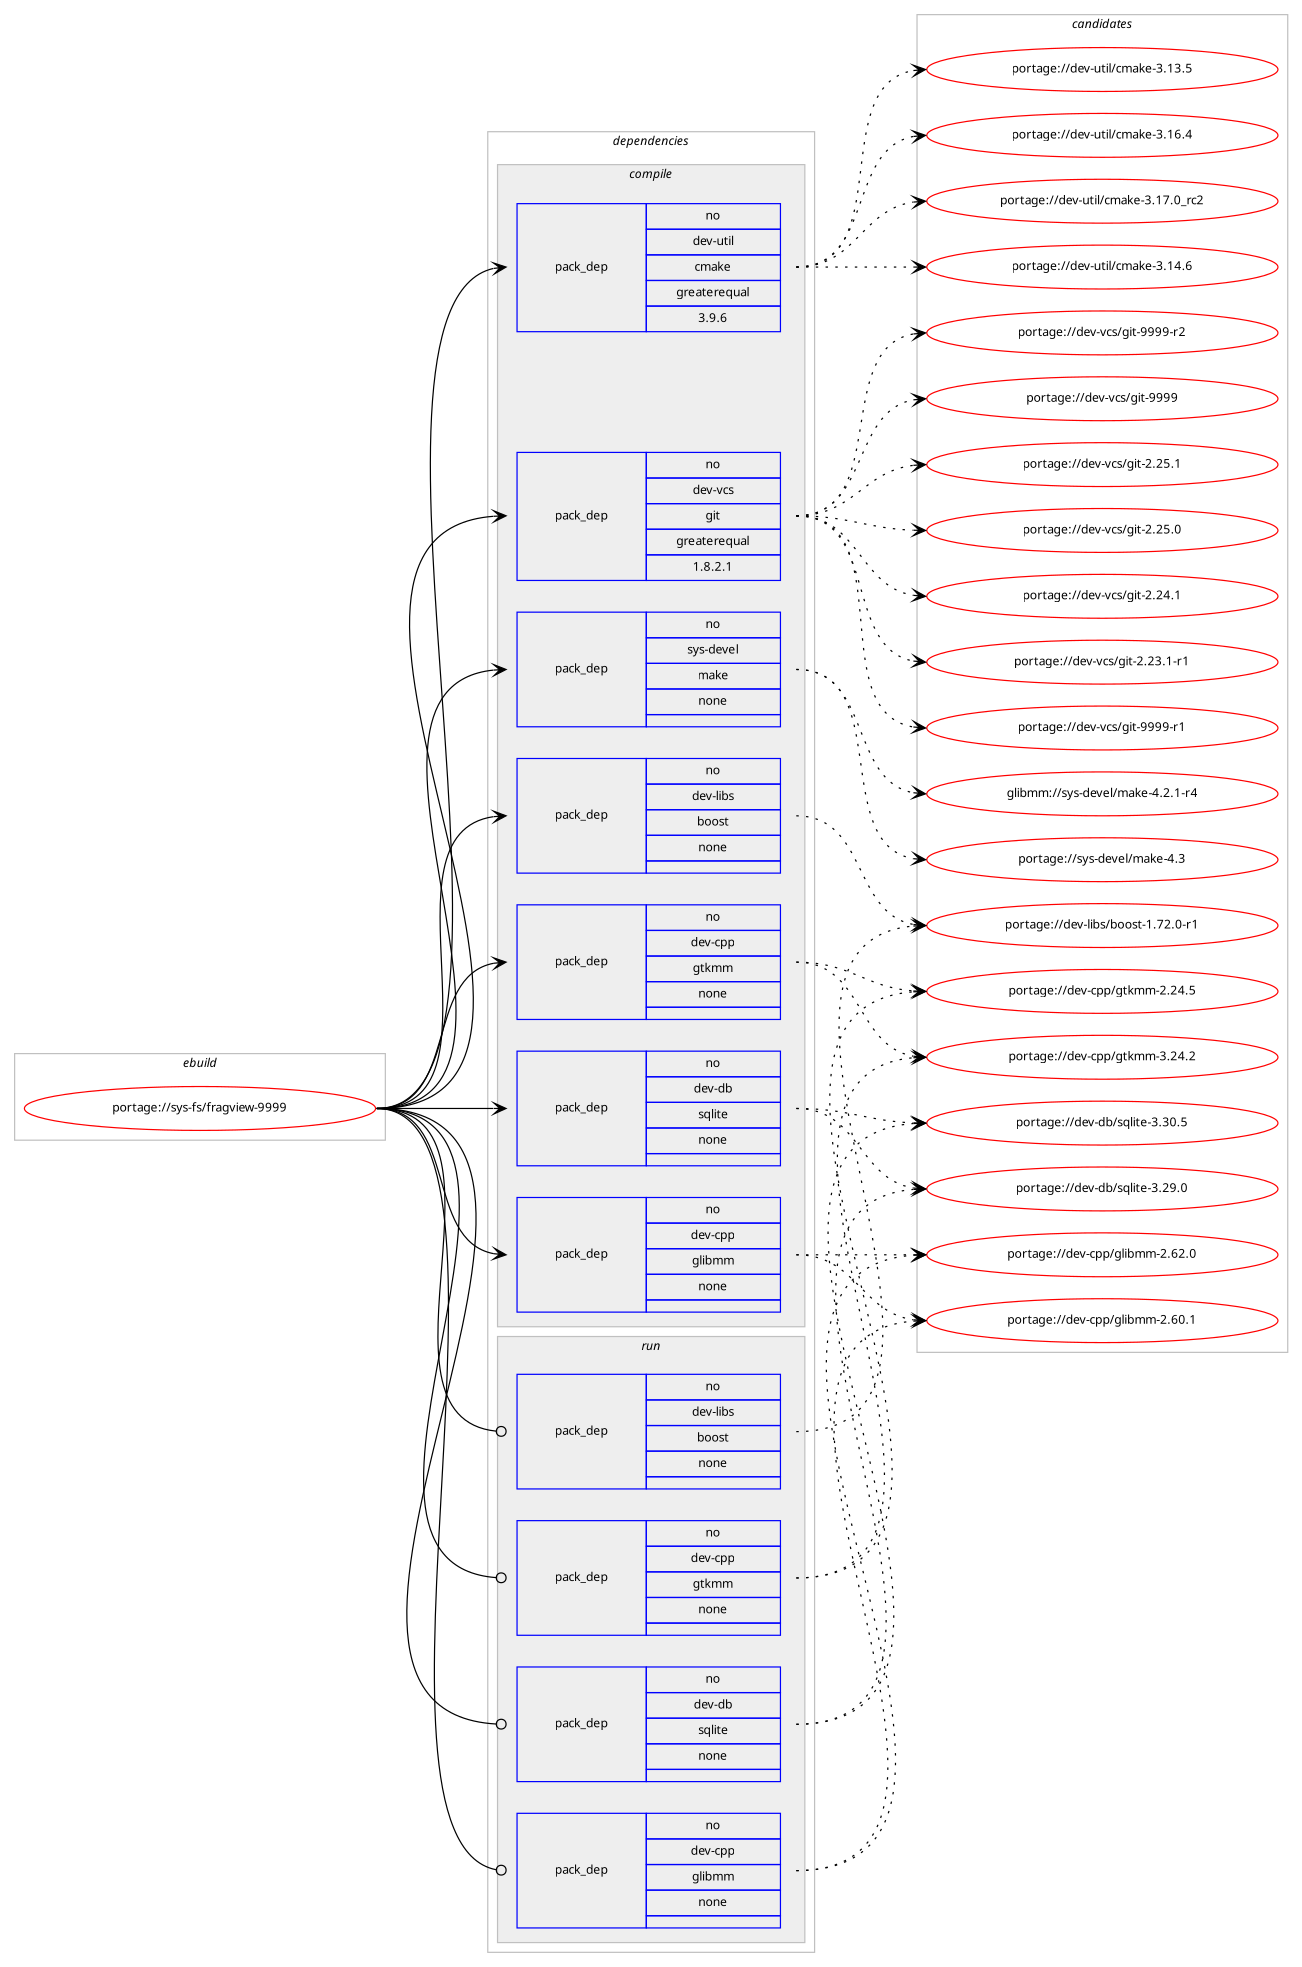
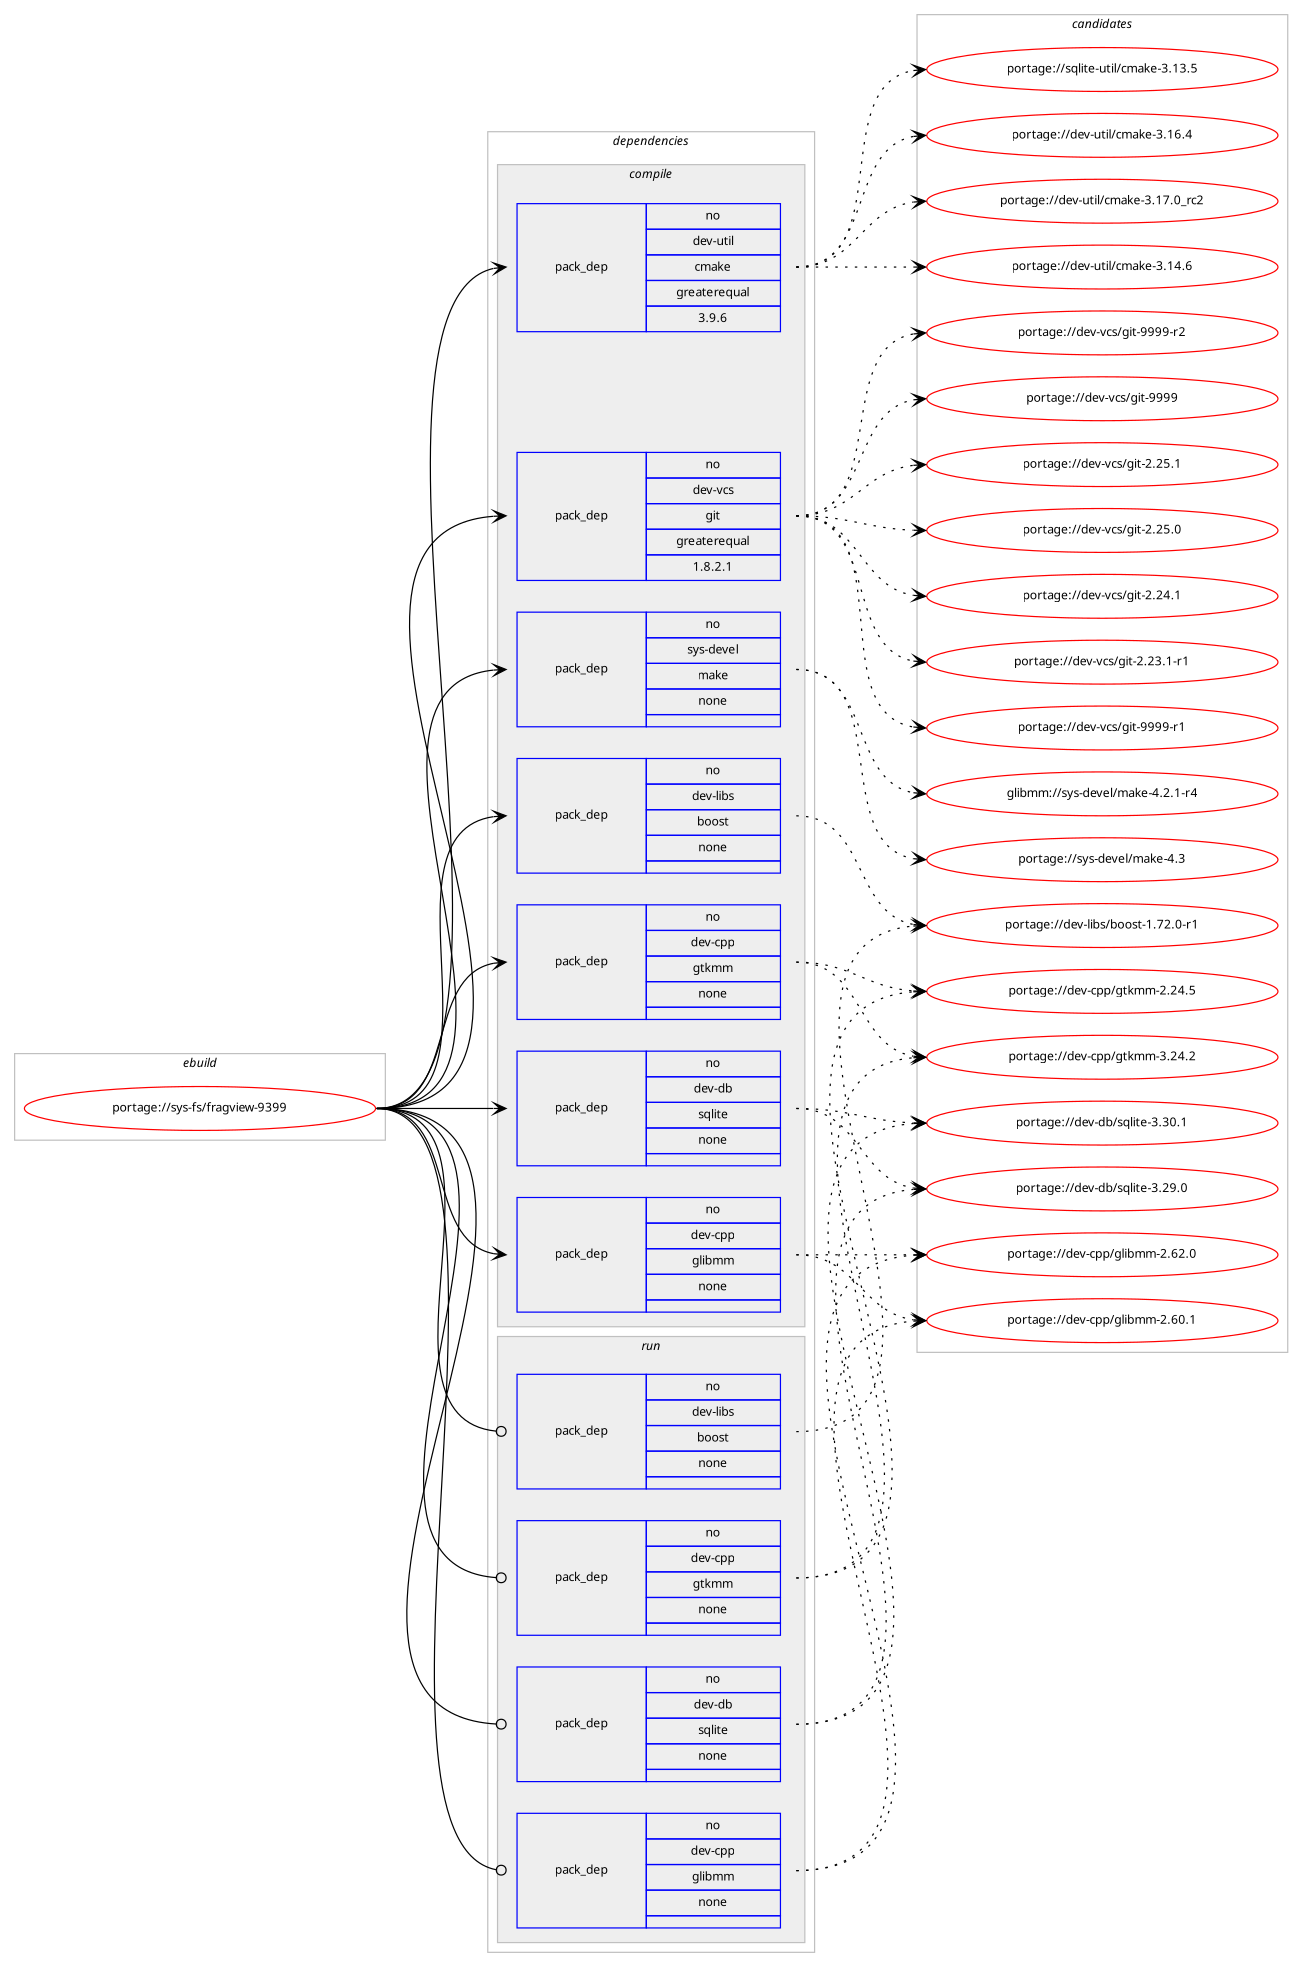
  digraph {
    compound=true
    concentrate=true
    fontname="Noto Sans"
    fontsize=10
    newrank=true
    rankdir=LR
    ranksep=1.5
    node [color=red fontname="Noto Sans" fontsize=10]
    edge [arrowhead=vee fontname="Noto Sans" headport=w style=dotted tailport=e weight=100]
-   n1 [label="portage://sys-fs/fragview-9999" width=4]
+   n1 [label="portage://sys-fs/fragview-9399" width=4]
    n2 [color=blue label=<<TABLE BORDER="0" CELLBORDER="1" CELLSPACING="0" CELLPADDING="4" WIDTH="220"><TR><TD ROWSPAN="6" CELLPADDING="30">pack_dep</TD></TR><TR><TD WIDTH="110">no</TD></TR><TR><TD>dev-cpp</TD></TR><TR><TD>glibmm</TD></TR><TR><TD>none</TD></TR><TR><TD></TD></TR></TABLE>> shape=none]
    n3 [color=blue label=<<TABLE BORDER="0" CELLBORDER="1" CELLSPACING="0" CELLPADDING="4" WIDTH="220"><TR><TD ROWSPAN="6" CELLPADDING="30">pack_dep</TD></TR><TR><TD WIDTH="110">no</TD></TR><TR><TD>dev-cpp</TD></TR><TR><TD>gtkmm</TD></TR><TR><TD>none</TD></TR><TR><TD></TD></TR></TABLE>> shape=none]
    n4 [color=blue label=<<TABLE BORDER="0" CELLBORDER="1" CELLSPACING="0" CELLPADDING="4" WIDTH="220"><TR><TD ROWSPAN="6" CELLPADDING="30">pack_dep</TD></TR><TR><TD WIDTH="110">no</TD></TR><TR><TD>dev-db</TD></TR><TR><TD>sqlite</TD></TR><TR><TD>none</TD></TR><TR><TD></TD></TR></TABLE>> shape=none]
    n5 [color=blue label=<<TABLE BORDER="0" CELLBORDER="1" CELLSPACING="0" CELLPADDING="4" WIDTH="220"><TR><TD ROWSPAN="6" CELLPADDING="30">pack_dep</TD></TR><TR><TD WIDTH="110">no</TD></TR><TR><TD>dev-libs</TD></TR><TR><TD>boost</TD></TR><TR><TD>none</TD></TR><TR><TD></TD></TR></TABLE>> shape=none]
    n6 [color=blue label=<<TABLE BORDER="0" CELLBORDER="1" CELLSPACING="0" CELLPADDING="4" WIDTH="220"><TR><TD ROWSPAN="6" CELLPADDING="30">pack_dep</TD></TR><TR><TD WIDTH="110">no</TD></TR><TR><TD>dev-util</TD></TR><TR><TD>cmake</TD></TR><TR><TD>greaterequal</TD></TR><TR><TD>3.9.6</TD></TR></TABLE>> shape=none]
    n7 [color=blue label=<<TABLE BORDER="0" CELLBORDER="1" CELLSPACING="0" CELLPADDING="4" WIDTH="220"><TR><TD ROWSPAN="6" CELLPADDING="30">pack_dep</TD></TR><TR><TD WIDTH="110">no</TD></TR><TR><TD>dev-vcs</TD></TR><TR><TD>git</TD></TR><TR><TD>greaterequal</TD></TR><TR><TD>1.8.2.1</TD></TR></TABLE>> shape=none]
    n8 [color=blue label=<<TABLE BORDER="0" CELLBORDER="1" CELLSPACING="0" CELLPADDING="4" WIDTH="220"><TR><TD ROWSPAN="6" CELLPADDING="30">pack_dep</TD></TR><TR><TD WIDTH="110">no</TD></TR><TR><TD>sys-devel</TD></TR><TR><TD>make</TD></TR><TR><TD>none</TD></TR><TR><TD></TD></TR></TABLE>> shape=none]
    n9 [color=blue label=<<TABLE BORDER="0" CELLBORDER="1" CELLSPACING="0" CELLPADDING="4" WIDTH="220"><TR><TD ROWSPAN="6" CELLPADDING="30">pack_dep</TD></TR><TR><TD WIDTH="110">no</TD></TR><TR><TD>dev-cpp</TD></TR><TR><TD>glibmm</TD></TR><TR><TD>none</TD></TR><TR><TD></TD></TR></TABLE>> shape=none]
    n10 [color=blue label=<<TABLE BORDER="0" CELLBORDER="1" CELLSPACING="0" CELLPADDING="4" WIDTH="220"><TR><TD ROWSPAN="6" CELLPADDING="30">pack_dep</TD></TR><TR><TD WIDTH="110">no</TD></TR><TR><TD>dev-cpp</TD></TR><TR><TD>gtkmm</TD></TR><TR><TD>none</TD></TR><TR><TD></TD></TR></TABLE>> shape=none]
    n11 [color=blue label=<<TABLE BORDER="0" CELLBORDER="1" CELLSPACING="0" CELLPADDING="4" WIDTH="220"><TR><TD ROWSPAN="6" CELLPADDING="30">pack_dep</TD></TR><TR><TD WIDTH="110">no</TD></TR><TR><TD>dev-db</TD></TR><TR><TD>sqlite</TD></TR><TR><TD>none</TD></TR><TR><TD></TD></TR></TABLE>> shape=none]
    n12 [color=blue label=<<TABLE BORDER="0" CELLBORDER="1" CELLSPACING="0" CELLPADDING="4" WIDTH="220"><TR><TD ROWSPAN="6" CELLPADDING="30">pack_dep</TD></TR><TR><TD WIDTH="110">no</TD></TR><TR><TD>dev-libs</TD></TR><TR><TD>boost</TD></TR><TR><TD>none</TD></TR><TR><TD></TD></TR></TABLE>> shape=none]
    n13 [label="portage://dev-cpp/glibmm-2.62.0" width=4]
    n14 [label="portage://dev-cpp/glibmm-2.60.1" width=4]
    n15 [label="portage://dev-cpp/gtkmm-3.24.2" width=4]
    n16 [label="portage://dev-cpp/gtkmm-2.24.5" width=4]
-   n17 [label="portage://dev-db/sqlite-3.30.5" width=4]
+   n17 [label="portage://dev-db/sqlite-3.30.1" width=4]
    n18 [label="portage://dev-db/sqlite-3.29.0" width=4]
    n19 [label="portage://dev-libs/boost-1.72.0-r1" width=4]
    n20 [label="portage://dev-util/cmake-3.17.0_rc2" width=4]
    n21 [label="portage://dev-util/cmake-3.16.4" width=4]
    n22 [label="portage://dev-util/cmake-3.14.6" width=4]
-   n23 [label="portage://dev-util/cmake-3.13.5" width=4]
+   n23 [label="portage://sqlite-util/cmake-3.13.5" width=4]
    n24 [label="portage://dev-vcs/git-9999-r2" width=4]
    n25 [label="portage://dev-vcs/git-9999-r1" width=4]
    n26 [label="portage://dev-vcs/git-9999" width=4]
    n27 [label="portage://dev-vcs/git-2.25.1" width=4]
    n28 [label="portage://dev-vcs/git-2.25.0" width=4]
    n29 [label="portage://dev-vcs/git-2.24.1" width=4]
    n30 [label="portage://dev-vcs/git-2.23.1-r1" width=4]
    n31 [label="portage://sys-devel/make-4.3" width=4]
    n32 [label="glibmm://sys-devel/make-4.2.1-r4" width=4]
    subgraph cluster_1 {
      color=gray
      label=<<i>ebuild</i>>
      rank=same
      n1
    }
    subgraph cluster_2 {
      color=gray
      label=<<i>dependencies</i>>
      subgraph cluster_3 {
        color=gray
        fillcolor="#eeeeee"
        label=<<i>compile</i>>
        style=filled
        subgraph sub_4 {
          color=gray
          fillcolor="#eeeeee"
          label=<<i>compile</i>>
          style=filled
          n2
        }
        subgraph sub_5 {
          color=gray
          fillcolor="#eeeeee"
          label=<<i>compile</i>>
          style=filled
          n3
        }
        subgraph sub_6 {
          color=gray
          fillcolor="#eeeeee"
          label=<<i>compile</i>>
          style=filled
          n4
        }
        subgraph sub_7 {
          color=gray
          fillcolor="#eeeeee"
          label=<<i>compile</i>>
          style=filled
          n5
        }
        subgraph sub_8 {
          color=gray
          fillcolor="#eeeeee"
          label=<<i>compile</i>>
          style=filled
          n6
        }
        subgraph sub_9 {
          color=gray
          fillcolor="#eeeeee"
          label=<<i>compile</i>>
          style=filled
          n7
        }
        subgraph sub_10 {
          color=gray
          fillcolor="#eeeeee"
          label=<<i>compile</i>>
          style=filled
          n8
        }
      }
      subgraph cluster_11 {
        color=gray
        fillcolor="#eeeeee"
        label=<<i>compile and run</i>>
        style=filled
      }
      subgraph cluster_12 {
        color=gray
        fillcolor="#eeeeee"
        label=<<i>run</i>>
        style=filled
        subgraph sub_13 {
          color=gray
          fillcolor="#eeeeee"
          label=<<i>run</i>>
          style=filled
          n9
        }
        subgraph sub_14 {
          color=gray
          fillcolor="#eeeeee"
          label=<<i>run</i>>
          style=filled
          n10
        }
        subgraph sub_15 {
          color=gray
          fillcolor="#eeeeee"
          label=<<i>run</i>>
          style=filled
          n11
        }
        subgraph sub_16 {
          color=gray
          fillcolor="#eeeeee"
          label=<<i>run</i>>
          style=filled
          n12
        }
      }
    }
    subgraph cluster_17 {
      color=gray
      label=<<i>candidates</i>>
      rank=same
      subgraph sub_18 {
        color=black
        label=<<i>candidates</i>>
        nodesep=1
        rank=same
        n13
        n14
      }
      subgraph sub_19 {
        color=black
        label=<<i>candidates</i>>
        nodesep=1
        rank=same
        n15
        n16
      }
      subgraph sub_20 {
        color=black
        label=<<i>candidates</i>>
        nodesep=1
        rank=same
        n17
        n18
      }
      subgraph sub_21 {
        color=black
        label=<<i>candidates</i>>
        nodesep=1
        rank=same
        n19
      }
      subgraph sub_22 {
        color=black
        label=<<i>candidates</i>>
        nodesep=1
        rank=same
        n20
        n21
        n22
        n23
      }
      subgraph sub_23 {
        color=black
        label=<<i>candidates</i>>
        nodesep=1
        rank=same
        n24
        n25
        n26
        n27
        n28
        n29
        n30
      }
      subgraph sub_24 {
        color=black
        label=<<i>candidates</i>>
        nodesep=1
        rank=same
        n31
        n32
      }
      subgraph sub_25 {
        color=black
        label=<<i>candidates</i>>
        nodesep=1
        rank=same
        n13
        n14
      }
      subgraph sub_26 {
        color=black
        label=<<i>candidates</i>>
        nodesep=1
        rank=same
        n15
        n16
      }
      subgraph sub_27 {
        color=black
        label=<<i>candidates</i>>
        nodesep=1
        rank=same
        n17
        n18
      }
      subgraph sub_28 {
        color=black
        label=<<i>candidates</i>>
        nodesep=1
        rank=same
        n19
      }
    }
    n1 -> n2 [style=solid weight=20]
    n1 -> n3 [style=solid weight=20]
    n1 -> n4 [style=solid weight=20]
    n1 -> n5 [style=solid weight=20]
    n1 -> n6 [style=solid weight=20]
    n1 -> n7 [style=solid weight=20]
    n1 -> n8 [style=solid weight=20]
    n1 -> n9 [arrowhead=odot style=solid weight=20]
    n1 -> n10 [arrowhead=odot style=solid weight=20]
    n1 -> n11 [arrowhead=odot style=solid weight=20]
    n1 -> n12 [arrowhead=odot style=solid weight=20]
    n2 -> n13
    n2 -> n14
    n3 -> n15
    n3 -> n16
    n4 -> n17
    n4 -> n18
    n5 -> n19
    n6 -> n20
    n6 -> n21
    n6 -> n22
    n6 -> n23
    n7 -> n24
    n7 -> n25
    n7 -> n26
    n7 -> n27
    n7 -> n28
    n7 -> n29
    n7 -> n30
    n8 -> n31
    n8 -> n32
    n9 -> n13
    n9 -> n14
    n10 -> n15
    n10 -> n16
    n11 -> n17
    n11 -> n18
    n12 -> n19
  }
